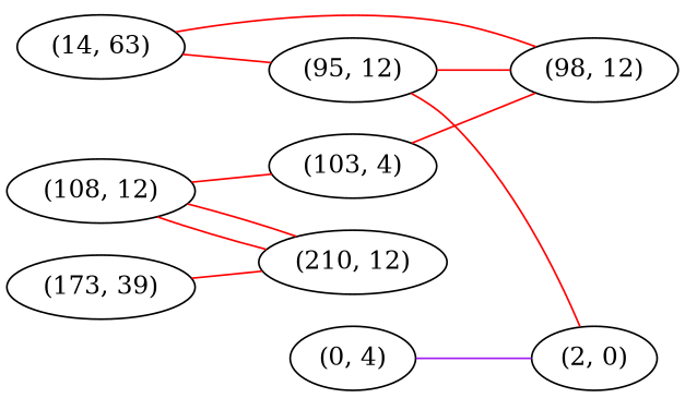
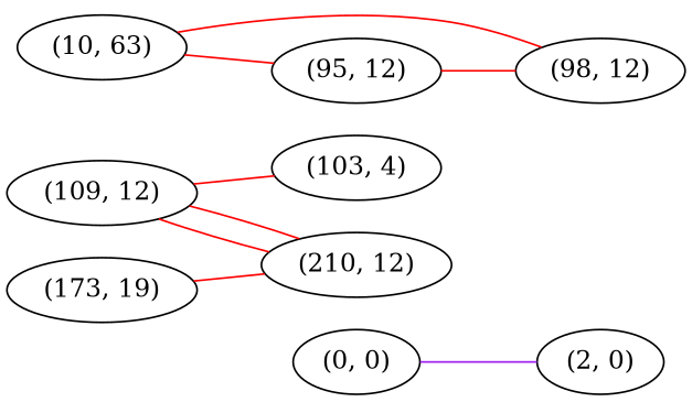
  graph {
    rankdir=LR
    edge [color=red weight=1]
-   "(10, 63)" [label="(14, 63)"]
+   "(10, 63)"
    "(95, 12)"
    "(98, 12)"
    n4 [label="(2, 0)"]
    n5 [label="(103, 4)"]
-   "(109, 12)" [label="(108, 12)"]
+   "(109, 12)"
    n7 [label="(210, 12)"]
-   "(0, 0)" [label="(0, 4)"]
-   "(173, 19)" [label="(173, 39)"]
+   "(0, 0)"
+   "(173, 19)"
    "(10, 63)" -- "(95, 12)"
    "(10, 63)" -- "(98, 12)"
    "(95, 12)" -- "(98, 12)"
-   "(95, 12)" -- n4
-   n5 -- "(98, 12)"
    "(109, 12)" -- n5
    "(109, 12)" -- n7
    "(109, 12)" -- n7
    "(0, 0)" -- n4 [color=purple weight=4]
    "(173, 19)" -- n7
  }
